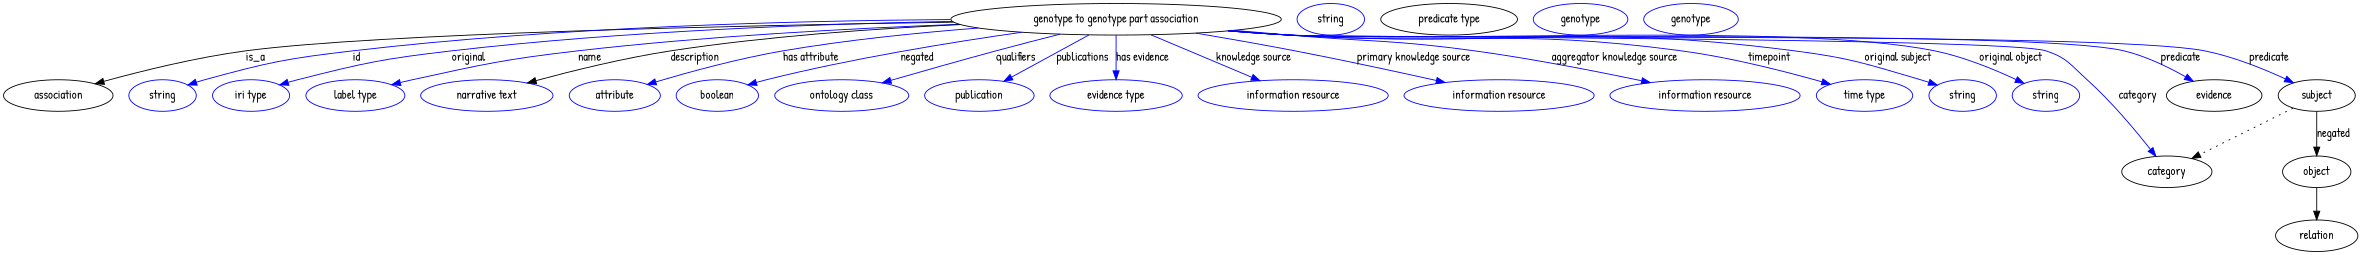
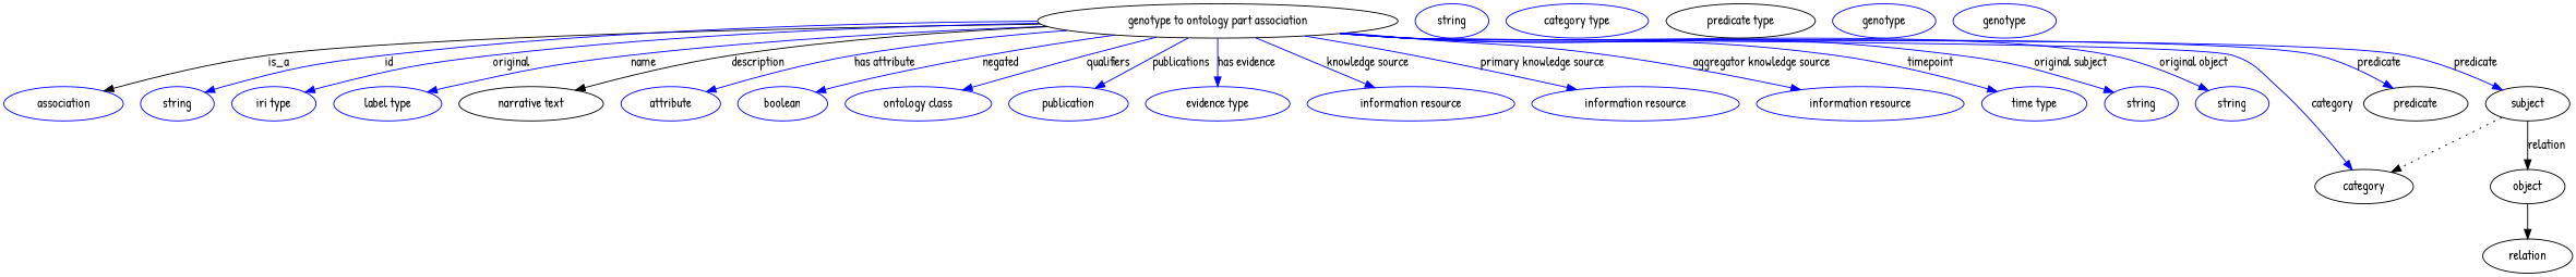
  digraph {
    fontname="Patrick Hand"
    node [fontname="Patrick Hand" color=blue]
    edge [fontname="Patrick Hand" color=blue style=solid]
-   n1 [height=0.5 label="genotype to genotype part association" width=5.2356 color=""]
-   association [height=0.5 width=1.7332 color=""]
+   n1 [height=0.5 label="genotype to ontology part association" width=5.2356 color=""]
+   association [height=0.5 width=1.7332]
    n3 [height=0.5 label=string width=1.0652]
    n4 [height=0.5 label="iri type" width=1.2277]
    n5 [height=0.5 label="label type" width=1.5707]
-   n6 [height=0.5 label="narrative text" width=2.0943]
+   n6 [color=black height=0.5 label="narrative text" width=2.0943]
    n7 [height=0.5 label=attribute width=1.4443]
    n8 [height=0.5 label=boolean width=1.2999]
    n9 [height=0.5 label="ontology class" width=2.1304]
    n10 [height=0.5 label=publication width=1.7332]
    n11 [height=0.5 label="evidence type" width=2.0943]
    n12 [height=0.5 label="information resource" width=3.015]
    n13 [height=0.5 label="information resource" width=3.015]
    n14 [height=0.5 label="information resource" width=3.015]
    n15 [height=0.5 label="time type" width=1.5346]
    n16 [height=0.5 label=string width=1.0652]
    n17 [height=0.5 label=string width=1.0652]
    category [height=0.5 width=1.4263 color=""]
-   predicate [height=0.5 width=1.5165 label=evidence color=""]
+   predicate [height=0.5 width=1.5165 color=""]
    subject [height=0.5 width=1.2277 color=""]
    object [height=0.5 width=1.0832 color=""]
    relation [height=0.5 width=1.2999 color=""]
    n23 [height=0.5 label=string width=1.0652]
+   n24 [height=0.5 label="category type" width=2.0762]
    n25 [color=black height=0.5 label="predicate type" width=2.1665]
    n26 [height=0.5 label=genotype width=1.4985]
    n27 [height=0.5 label=genotype width=1.4985]
    n1 -> association [label=is_a color="" style=""]
    n1 -> n3 [label=id]
    n1 -> n4 [label=original]
    n1 -> n5 [label=name]
    n1 -> n6 [color=black label=description]
    n1 -> n7 [label="has attribute"]
    n1 -> n8 [label=negated]
    n1 -> n9 [label=qualifiers]
    n1 -> n10 [label=publications]
    n1 -> n11 [label="has evidence"]
    n1 -> n12 [label="knowledge source"]
    n1 -> n13 [label="primary knowledge source"]
    n1 -> n14 [label="aggregator knowledge source"]
    n1 -> n15 [label=timepoint]
    n1 -> n16 [label="original subject"]
    n1 -> n17 [label="original object"]
    n1 -> category [label=category]
    n1 -> predicate [label=predicate]
    n1 -> subject [label=predicate]
    subject -> category [style=dotted color=""]
-   subject -> object [label=negated color="" style=""]
+   subject -> object [label=relation color="" style=""]
    object -> relation [color=""]
  }
